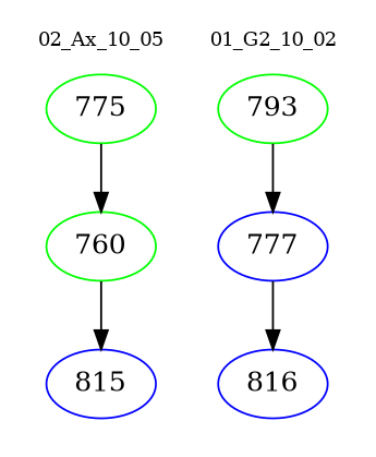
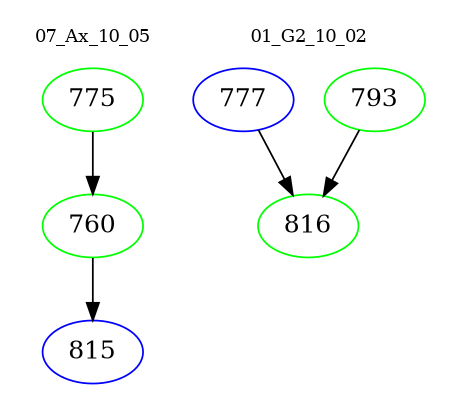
  digraph {
    node [color=green]
    edge [color=black]
    n1 [label=775]
    n2 [label=760]
    n3 [color=blue label=815]
    n4 [label=793]
    n5 [color=blue label=777]
-   n6 [color=blue label=816]
+   n6 [label=816]
    subgraph cluster_1 {
      color=white
      fontsize=10
-     label="02_Ax_10_05"
+     label="07_Ax_10_05"
      n1
      n2
      n3
    }
    subgraph cluster_2 {
      color=white
      fontsize=10
      label="01_G2_10_02"
      n4
      n5
      n6
    }
    n1 -> n2
    n2 -> n3
-   n4 -> n5
+   n4 -> n6
    n5 -> n6
  }
